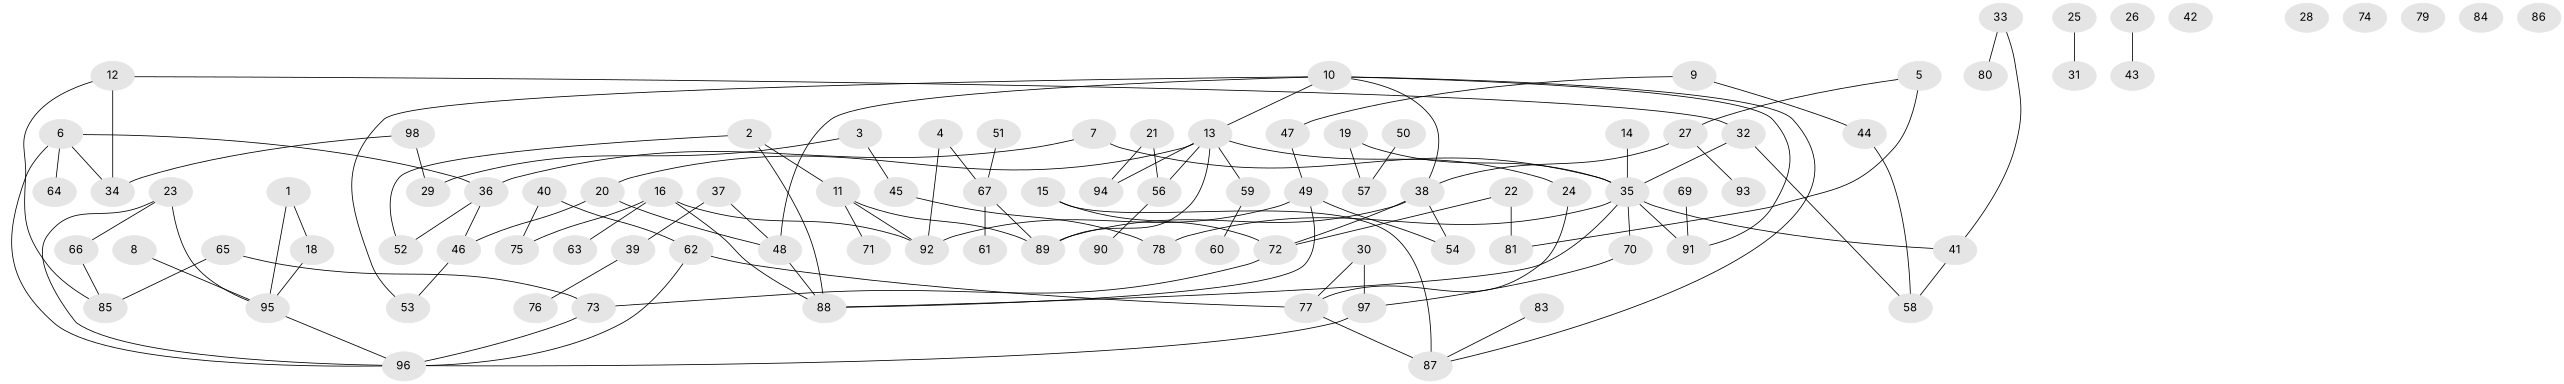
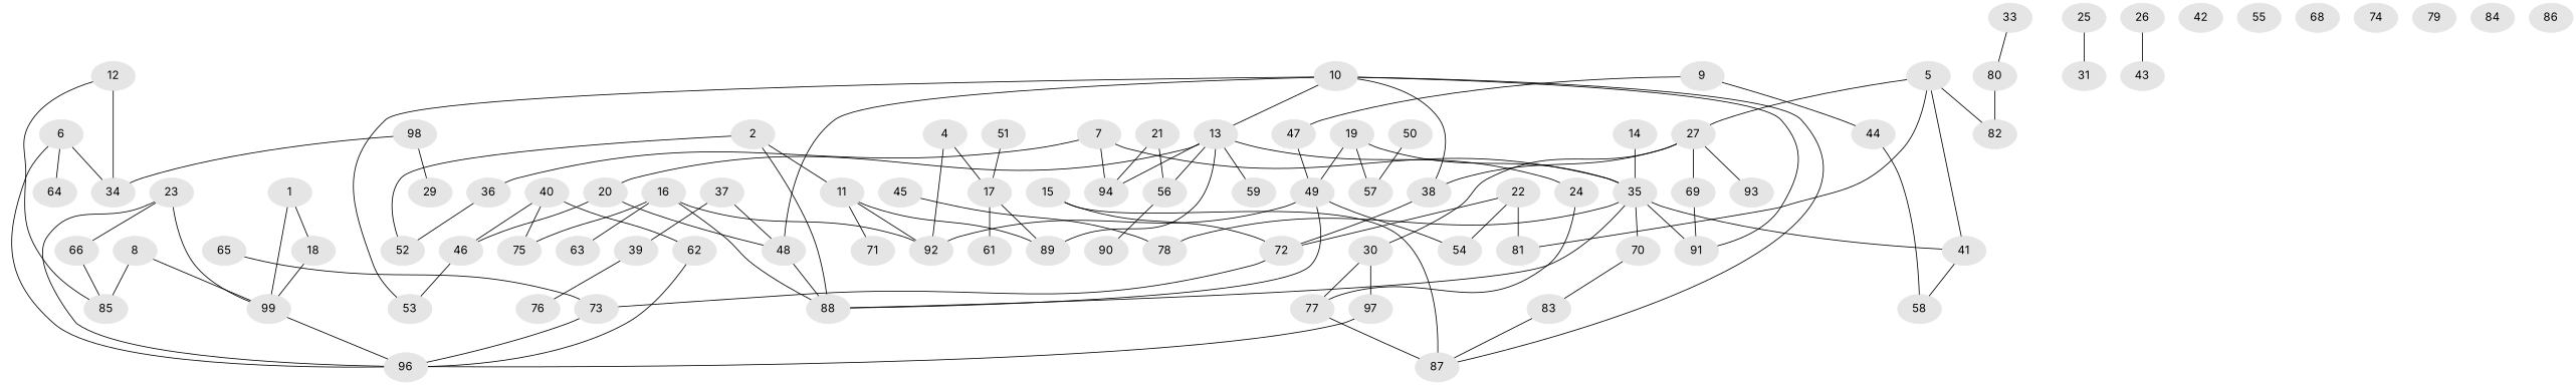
  graph {
    fontname=Inter
    node [color=gray90 fontname=Inter style=filled]
    edge [fontname=Inter]
    1
    18
-   95
+   95 [label=99]
    96
    2
    11
    52
    88
    92
    71
    89
-   3
    29
    45
    78
    4
-   17 [label=67]
+   17
    61
    5
    27
    81
+   82
    38
    30
    69
    93
    6
    34
    36
    64
    46
    7
    35
    94
    91
    41
    70
    8
    9
    44
    47
    58
    49
    10
    13
    48
    53
    87
    20
    24
    56
    59
    72
    12
-   32
    85
    77
    90
-   60
    14
    15
    73
    16
    63
    75
    19
    57
    54
    21
    22
    23
    66
    25
    31
    26
    43
    n77 [label=97]
    n78 [label=98]
    33
    80
    83
    37
    39
    76
    40
    62
    42
    50
    51
+   55
    65
-   68 [label=28]
+   68
    74
    79
    84
    86
    1 -- 18
    1 -- 95
    18 -- 95
    95 -- 96
    2 -- 11
    2 -- 52
    2 -- 88
    11 -- 92
    11 -- 71
    11 -- 89
-   3 -- 29
-   3 -- 45
    45 -- 78
    4 -- 92
    4 -- 17
    17 -- 89
    17 -- 61
    5 -- 27
    5 -- 81
+   5 -- 82
    27 -- 38
+   27 -- 30
+   27 -- 69
    27 -- 93
-   38 -- 89
    38 -- 72
    30 -- 77
    30 -- n77
    69 -- 91
    6 -- 96
    6 -- 34
-   6 -- 36
    6 -- 64
    36 -- 52
-   36 -- 46
+   40 -- 46
    46 -- 53
    7 -- 36
    7 -- 35
+   7 -- 94
    35 -- 88
    35 -- 78
    35 -- 91
    35 -- 41
    35 -- 70
    41 -- 58
-   70 -- n77
+   70 -- 83
    8 -- 95
    9 -- 44
    9 -- 47
    44 -- 58
    47 -- 49
    49 -- 88
    49 -- 92
    49 -- 54
    10 -- 38
    10 -- 91
    10 -- 13
    10 -- 48
    10 -- 53
    10 -- 87
    13 -- 89
    13 -- 94
    13 -- 20
    13 -- 24
    13 -- 56
    13 -- 59
    48 -- 88
    20 -- 46
    20 -- 48
    24 -- 77
    56 -- 90
-   59 -- 60
    72 -- 73
    12 -- 34
-   12 -- 32
    12 -- 85
-   32 -- 35
-   32 -- 58
    77 -- 87
    14 -- 35
    15 -- 87
    15 -- 72
    73 -- 96
    16 -- 88
    16 -- 92
    16 -- 63
    16 -- 75
    19 -- 35
+   19 -- 49
    19 -- 57
    21 -- 94
    21 -- 56
    22 -- 81
    22 -- 72
-   38 -- 54
+   22 -- 54
    23 -- 95
    23 -- 96
    23 -- 66
    66 -- 85
    25 -- 31
    26 -- 43
    n77 -- 96
    n78 -- 29
    n78 -- 34
-   33 -- 41
+   5 -- 41
    33 -- 80
+   80 -- 82
    83 -- 87
    37 -- 48
    37 -- 39
    39 -- 76
    40 -- 75
    40 -- 62
    62 -- 96
-   62 -- 77
    50 -- 57
    51 -- 17
-   65 -- 85
+   8 -- 85
    65 -- 73
  }
